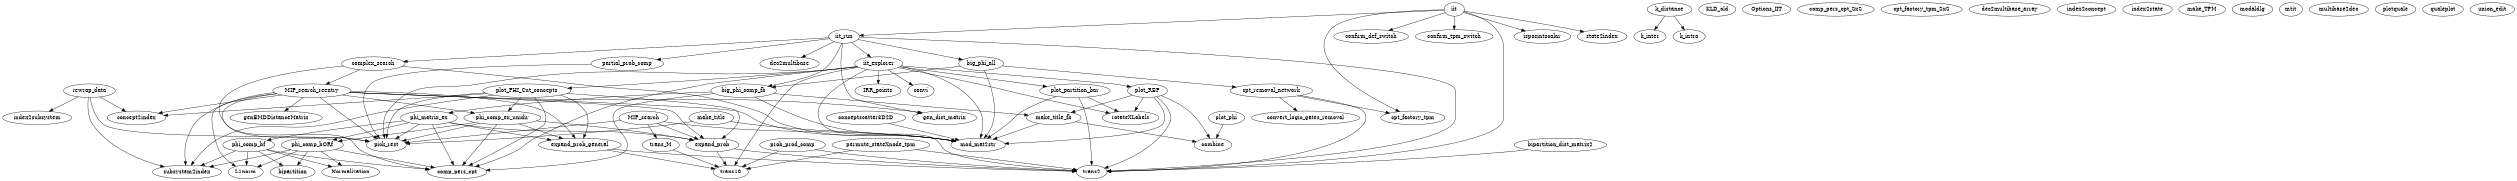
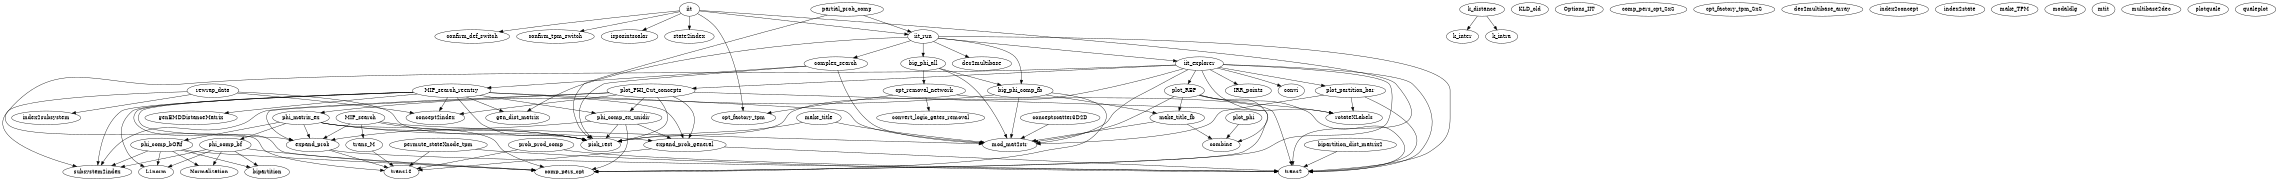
  digraph {
    MIP_search
    expand_prob
    mod_mat2str
    pick_rest
    trans_M
    trans2
    trans10
    MIP_search_reentry
    L1norm
    comp_pers_cpt
    concept2index
    expand_prob_general
    genEMDDistanceMatrix
    gen_dist_matrix
    phi_comp_ex_unidir
    subsystem2index
    phi_comp_bORf
    Normalization
    bipartition
    big_phi_all
    big_phi_comp_fb
    cpt_removal_network
    make_title_fb
    n24 [label=phi_matrix_ex]
    convert_logic_gates_removal
    cpt_factory_tpm
    combine
    phi_comp_bf
    complex_search
    conceptscatter3D2D
    n31 [label=bipartition_dist_matrix2]
    iit
    confirm_def_switch
    confirm_tpm_switch
    iit_run
    isposintscalar
    state2index
    iit_explorer
    dec2multibase
    partial_prob_comp
    IRR_points
    convi
    plot_PHI_Cut_concepts
    plot_REP
    plot_partition_bar
    rotateXLabels
    k_distance
    k_inter
    k_intra
    make_title
    permute_stateXnode_tpm
    plot_phi
    prob_prod_comp
    rewrap_data
    index2subsystem
    KLD_old
    Options_IIT
    comp_pers_cpt_SxS
    cpt_factory_tpm_SxS
    dec2multibase_array
    index2concept
    index2state
    make_TPM
    modaldlg
    mtit
    multibase2dec
    plotquale
    qualeplot
-   union_edit
    MIP_search -> expand_prob
    MIP_search -> mod_mat2str
    MIP_search -> pick_rest
    MIP_search -> trans_M
    expand_prob -> trans2
    expand_prob -> trans10
    trans_M -> trans10
    MIP_search_reentry -> expand_prob
    MIP_search_reentry -> mod_mat2str
    MIP_search_reentry -> pick_rest
    MIP_search_reentry -> L1norm
    MIP_search_reentry -> comp_pers_cpt
    MIP_search_reentry -> concept2index
    MIP_search_reentry -> expand_prob_general
    MIP_search_reentry -> genEMDDistanceMatrix
    MIP_search_reentry -> gen_dist_matrix
    MIP_search_reentry -> phi_comp_ex_unidir
    MIP_search_reentry -> subsystem2index
    expand_prob_general -> trans2
    expand_prob_general -> trans10
    phi_comp_ex_unidir -> expand_prob
    phi_comp_ex_unidir -> pick_rest
    phi_comp_ex_unidir -> comp_pers_cpt
    phi_comp_ex_unidir -> expand_prob_general
-   phi_comp_ex_unidir -> phi_comp_bORf
    phi_comp_bORf -> L1norm
    phi_comp_bORf -> comp_pers_cpt
    phi_comp_bORf -> subsystem2index
    phi_comp_bORf -> Normalization
    phi_comp_bORf -> bipartition
    big_phi_all -> mod_mat2str
    big_phi_all -> big_phi_comp_fb
    big_phi_all -> cpt_removal_network
    big_phi_comp_fb -> mod_mat2str
    big_phi_comp_fb -> comp_pers_cpt
    big_phi_comp_fb -> make_title_fb
    big_phi_comp_fb -> n24
    cpt_removal_network -> trans2
    cpt_removal_network -> convert_logic_gates_removal
    cpt_removal_network -> cpt_factory_tpm
    make_title_fb -> mod_mat2str
    make_title_fb -> combine
    n24 -> expand_prob
    n24 -> pick_rest
    n24 -> comp_pers_cpt
    n24 -> expand_prob_general
    n24 -> phi_comp_bORf
    n24 -> phi_comp_bf
    phi_comp_bf -> L1norm
    phi_comp_bf -> comp_pers_cpt
    phi_comp_bf -> subsystem2index
    phi_comp_bf -> Normalization
    phi_comp_bf -> bipartition
    complex_search -> mod_mat2str
    complex_search -> pick_rest
    complex_search -> MIP_search_reentry
    conceptscatter3D2D -> mod_mat2str
    n31 -> trans2
    iit -> trans2
    iit -> cpt_factory_tpm
    iit -> confirm_def_switch
    iit -> confirm_tpm_switch
    iit -> iit_run
    iit -> isposintscalar
    iit -> state2index
    iit_run -> trans2
    iit_run -> gen_dist_matrix
    iit_run -> big_phi_all
    iit_run -> big_phi_comp_fb
    iit_run -> complex_search
    iit_run -> iit_explorer
    iit_run -> dec2multibase
-   iit_run -> partial_prob_comp
+   partial_prob_comp -> iit_run
    iit_explorer -> mod_mat2str
    iit_explorer -> pick_rest
    iit_explorer -> trans2
    iit_explorer -> trans10
    iit_explorer -> comp_pers_cpt
    iit_explorer -> IRR_points
    iit_explorer -> convi
    iit_explorer -> plot_PHI_Cut_concepts
    iit_explorer -> plot_REP
    iit_explorer -> plot_partition_bar
    iit_explorer -> rotateXLabels
    partial_prob_comp -> pick_rest
    plot_PHI_Cut_concepts -> expand_prob
    plot_PHI_Cut_concepts -> pick_rest
    plot_PHI_Cut_concepts -> comp_pers_cpt
    plot_PHI_Cut_concepts -> concept2index
    plot_PHI_Cut_concepts -> expand_prob_general
    plot_PHI_Cut_concepts -> phi_comp_ex_unidir
    plot_PHI_Cut_concepts -> subsystem2index
    plot_REP -> mod_mat2str
    plot_REP -> trans2
    plot_REP -> make_title_fb
    plot_REP -> combine
    plot_REP -> rotateXLabels
    plot_partition_bar -> mod_mat2str
    plot_partition_bar -> trans2
    plot_partition_bar -> rotateXLabels
    k_distance -> k_inter
    k_distance -> k_intra
    make_title -> mod_mat2str
    make_title -> pick_rest
    permute_stateXnode_tpm -> trans2
    permute_stateXnode_tpm -> trans10
    plot_phi -> combine
    prob_prod_comp -> trans2
    prob_prod_comp -> trans10
    rewrap_data -> pick_rest
    rewrap_data -> concept2index
    rewrap_data -> subsystem2index
    rewrap_data -> index2subsystem
  }
